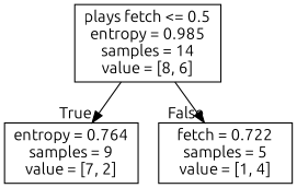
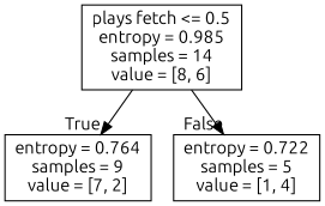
  digraph {
    fontname=Ubuntu
    node [shape=box fontname=Ubuntu]
    edge [labeldistance=2.5 fontname=Ubuntu]
    n1 [label="plays fetch <= 0.5\nentropy = 0.985\nsamples = 14\nvalue = [8, 6]"]
    n2 [label="entropy = 0.764\nsamples = 9\nvalue = [7, 2]"]
-   n3 [label="fetch = 0.722\nsamples = 5\nvalue = [1, 4]"]
+   n3 [label="entropy = 0.722\nsamples = 5\nvalue = [1, 4]"]
    n1 -> n2 [headlabel=True labelangle=45]
    n1 -> n3 [headlabel=False labelangle=-45]
  }
